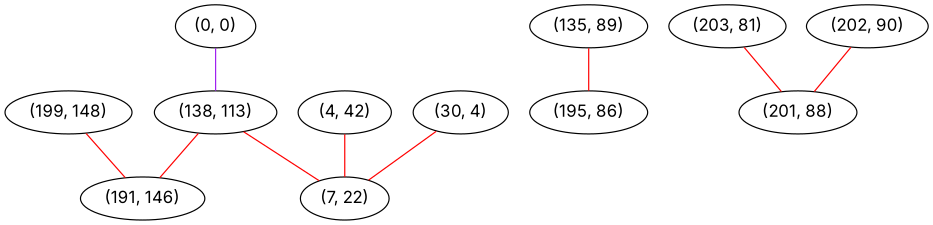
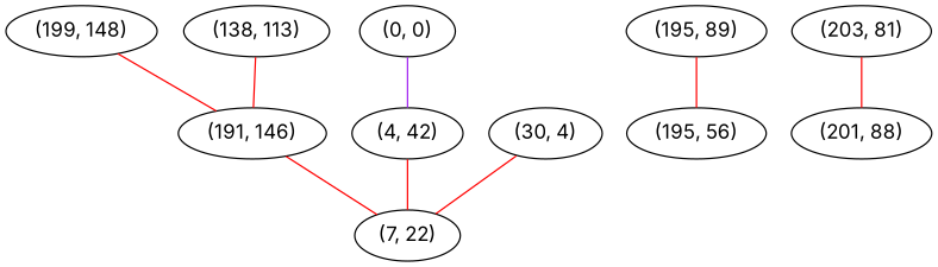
  graph {
    fontname=Inter
    node [fontname=Inter]
    edge [color=red fontname=Inter weight=1]
    "(199, 148)"
    "(191, 146)"
-   "(195, 89)" [label="(135, 89)"]
-   "(195, 86)"
+   "(195, 89)"
+   "(195, 86)" [label="(195, 56)"]
    "(138, 113)"
    "(7, 22)"
    n7 [label="(203, 81)"]
    "(201, 88)"
    n9 [label="(4, 42)"]
    "(0, 0)"
-   "(202, 90)"
    "(30, 4)"
    "(199, 148)" -- "(191, 146)"
    "(195, 89)" -- "(195, 86)"
    "(138, 113)" -- "(191, 146)"
-   "(138, 113)" -- "(7, 22)"
+   "(191, 146)" -- "(7, 22)"
    n7 -- "(201, 88)"
    n9 -- "(7, 22)"
-   "(0, 0)" -- "(138, 113)" [color=purple weight=4]
-   "(202, 90)" -- "(201, 88)"
+   "(0, 0)" -- n9 [color=purple weight=4]
    "(30, 4)" -- "(7, 22)"
  }
